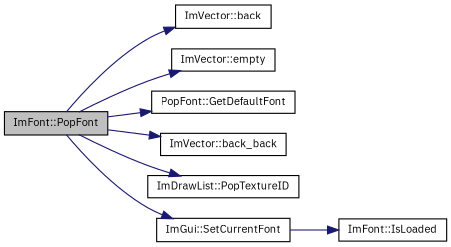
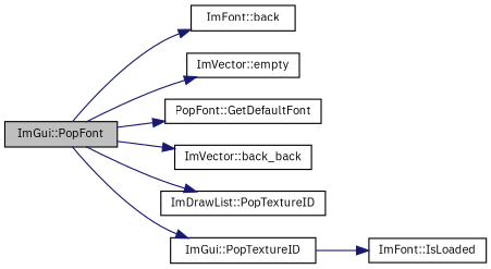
  digraph {
    fontname="IBM Plex Sans"
    rankdir=LR
    node [color=black fillcolor=white fontname="IBM Plex Sans" fontsize=10 shape=record style=filled]
    edge [color=midnightblue fontname="IBM Plex Sans" fontsize=10 labelfontname=Helvetica labelfontsize=10 style=solid]
-   n1 [fillcolor=grey75 fontcolor=black height=0.2 label="ImFont::PopFont" width=0.4]
-   n2 [height=0.2 label="ImVector::back" width=0.4]
+   n1 [fillcolor=grey75 fontcolor=black height=0.2 label="ImGui::PopFont" width=0.4]
+   n2 [height=0.2 label="ImFont::back" width=0.4]
    n3 [height=0.2 label="ImVector::empty" width=0.4]
    n4 [height=0.2 label="PopFont::GetDefaultFont" width=0.4]
    n5 [height=0.2 label="ImVector::back_back" width=0.4]
    n6 [height=0.2 label="ImDrawList::PopTextureID" width=0.4]
-   n7 [height=0.2 label="ImGui::SetCurrentFont" width=0.4]
+   n7 [height=0.2 label="ImGui::PopTextureID" width=0.4]
    n8 [height=0.2 label="ImFont::IsLoaded" width=0.4]
    n1 -> n2
    n1 -> n3
    n1 -> n4
    n1 -> n5
    n1 -> n6
    n1 -> n7
    n7 -> n8
  }
